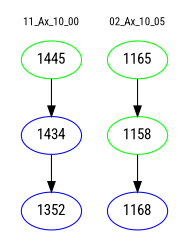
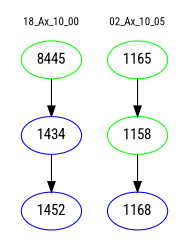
  digraph {
    fontname="Roboto Condensed"
    node [color=green fontname="Roboto Condensed"]
    edge [color=black fontname="Roboto Condensed"]
-   n1 [label=1445]
+   n1 [label=8445]
    n2 [color=blue label=1434]
-   n3 [color=blue label=1352]
+   n3 [color=blue label=1452]
    n4 [label=1165]
    n5 [label=1158]
    n6 [color=blue label=1168]
    subgraph cluster_1 {
      color=white
      fontsize=10
-     label="11_Ax_10_00"
+     label="18_Ax_10_00"
      n1
      n2
      n3
    }
    subgraph cluster_2 {
      color=white
      fontsize=10
      label="02_Ax_10_05"
      n4
      n5
      n6
    }
    n1 -> n2
    n2 -> n3
    n4 -> n5
    n5 -> n6
  }
